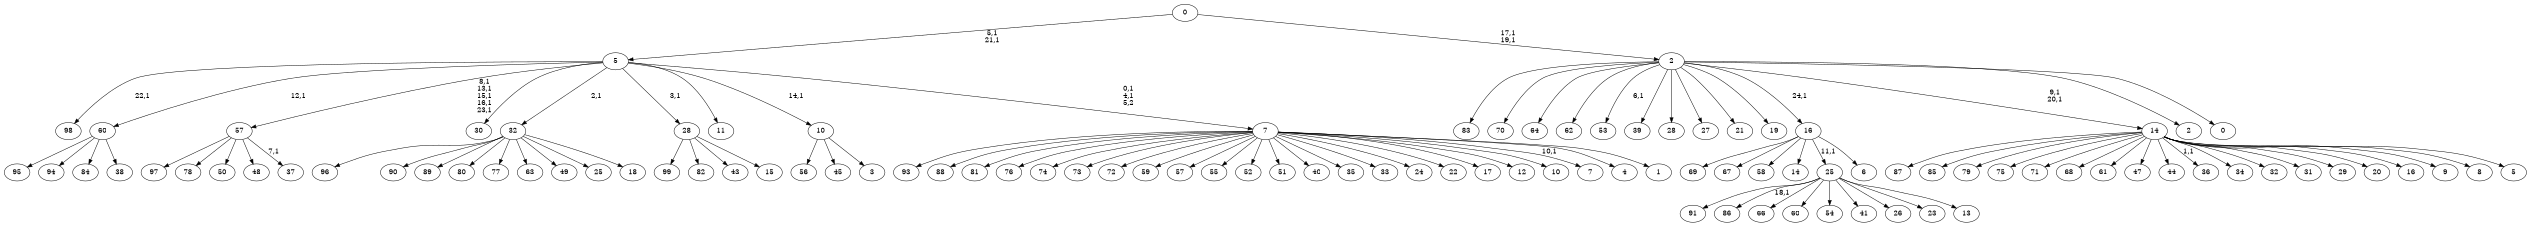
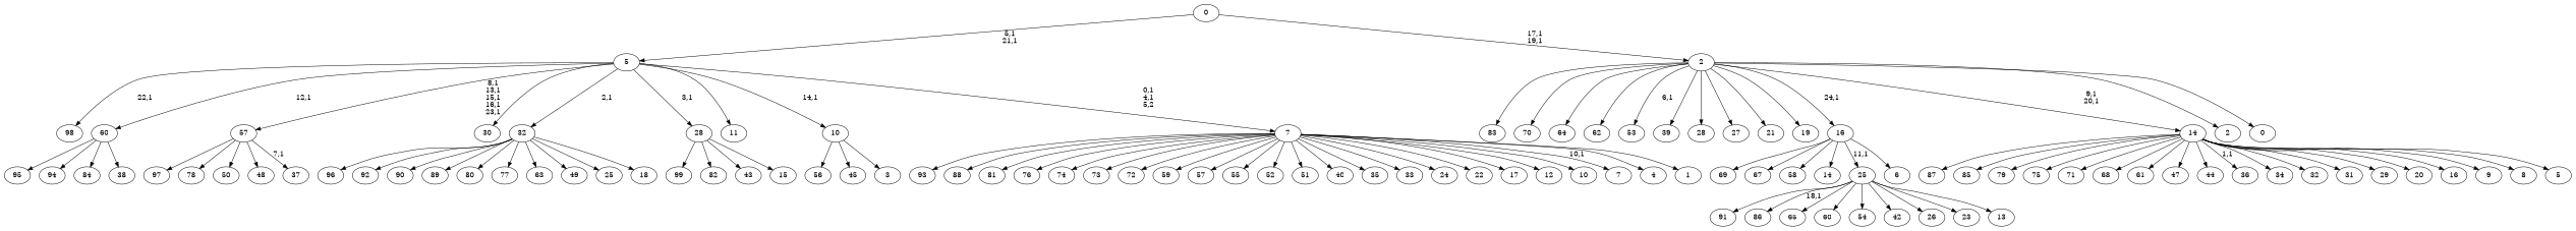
  digraph {
    n1 [label=99]
    n2 [label=98]
    n3 [label=97]
    n4 [label=96]
    n5 [label=95]
    n6 [label=94]
    n7 [label=93]
+   n8 [label=92]
    n9 [label=91]
    n10 [label=90]
    n11 [label=89]
    n12 [label=88]
    n13 [label=87]
    n14 [label=86]
    n15 [label=85]
    n16 [label=84]
    n17 [label=83]
    n18 [label=82]
    n19 [label=81]
    n20 [label=80]
    n21 [label=79]
    n22 [label=78]
    n23 [label=77]
    n24 [label=76]
    n25 [label=75]
    n26 [label=74]
    n27 [label=73]
    n28 [label=72]
    n29 [label=71]
    n30 [label=70]
    n31 [label=69]
    n32 [label=68]
    n33 [label=67]
-   n34 [label=66]
+   n34 [label=65]
    n35 [label=64]
    n36 [label=63]
    n37 [label=62]
    n38 [label=61]
    n39 [label=60]
    n40 [label=59]
    n41 [label=58]
    n42 [label=57]
    n43 [label=56]
    n44 [label=55]
    n45 [label=54]
    n46 [label=53]
    n47 [label=52]
    n48 [label=51]
    n49 [label=50]
    n50 [label=49]
    n51 [label=48]
    n52 [label=47]
    n53 [label=45]
    n54 [label=44]
    n55 [label=43]
-   n56 [label=41]
+   n56 [label=42]
    n57 [label=40]
    n58 [label=39]
    n59 [label=38]
    60
    n61 [label=37]
    57
    n63 [label=36]
    n64 [label=35]
    n65 [label=34]
    n66 [label=33]
    n67 [label=32]
    n68 [label=31]
    n69 [label=30]
    n70 [label=29]
    n71 [label=28]
    n72 [label=27]
    n73 [label=26]
    n74 [label=25]
    n75 [label=24]
    n76 [label=23]
    n77 [label=22]
    n78 [label=21]
    n79 [label=20]
    n80 [label=19]
    n81 [label=18]
    32
    n83 [label=17]
    n84 [label=16]
    n85 [label=15]
    28
    n87 [label=14]
    n88 [label=13]
    25
    n90 [label=12]
    n91 [label=11]
    n92 [label=10]
    n93 [label=9]
    n94 [label=8]
    n95 [label=7]
    n96 [label=6]
    16
    n98 [label=5]
    14
    n100 [label=4]
    n101 [label=3]
    10
    n103 [label=2]
    n104 [label=1]
    7
    5
    n107 [label=0]
    2
    0
    60 -> n5
    60 -> n6
    60 -> n16
    60 -> n59
    57 -> n3
    57 -> n22
    57 -> n49
    57 -> n51
    57 -> n61 [label="7,1"]
    32 -> n4
+   32 -> n8
    32 -> n10
    32 -> n11
    32 -> n20
    32 -> n23
    32 -> n36
    32 -> n50
    32 -> n74
    32 -> n81
    28 -> n1
    28 -> n18
    28 -> n55
    28 -> n85
    25 -> n9
    25 -> n14 [label="18,1"]
    25 -> n34
    25 -> n39
    25 -> n45
    25 -> n56
    25 -> n73
    25 -> n76
    25 -> n88
    16 -> n31
    16 -> n33
    16 -> n41
    16 -> n87
    16 -> 25 [label="11,1"]
    16 -> n96
    14 -> n13
    14 -> n15
    14 -> n21
    14 -> n25
    14 -> n29
    14 -> n32
    14 -> n38
    14 -> n52
    14 -> n54
    14 -> n63 [label="1,1"]
    14 -> n65
    14 -> n67
    14 -> n68
    14 -> n70
    14 -> n79
    14 -> n84
    14 -> n93
    14 -> n94
    14 -> n98
    10 -> n43
    10 -> n53
    10 -> n101
    7 -> n7
    7 -> n12
    7 -> n19
    7 -> n24
    7 -> n26
    7 -> n27
    7 -> n28
    7 -> n40
    7 -> n42
    7 -> n44
    7 -> n47
    7 -> n48
    7 -> n57
    7 -> n64
    7 -> n66
    7 -> n75
    7 -> n77
    7 -> n83
    7 -> n90
    7 -> n92
    7 -> n95 [label="10,1"]
    7 -> n100
    7 -> n104
    5 -> n2 [label="22,1"]
    5 -> 60 [label="12,1"]
    5 -> 57 [label="8,1\n13,1\n15,1\n16,1\n23,1"]
    5 -> n69
    5 -> 32 [label="2,1"]
    5 -> 28 [label="3,1"]
    5 -> n91
    5 -> 10 [label="14,1"]
    5 -> 7 [label="0,1\n4,1\n5,2"]
    2 -> n17
    2 -> n30
    2 -> n35
    2 -> n37
    2 -> n46 [label="6,1"]
    2 -> n58
    2 -> n71
    2 -> n72
    2 -> n78
    2 -> n80
    2 -> 16 [label="24,1"]
    2 -> 14 [label="9,1\n20,1"]
    2 -> n103
    2 -> n107
    0 -> 5 [label="5,1\n21,1"]
    0 -> 2 [label="17,1\n19,1"]
  }
